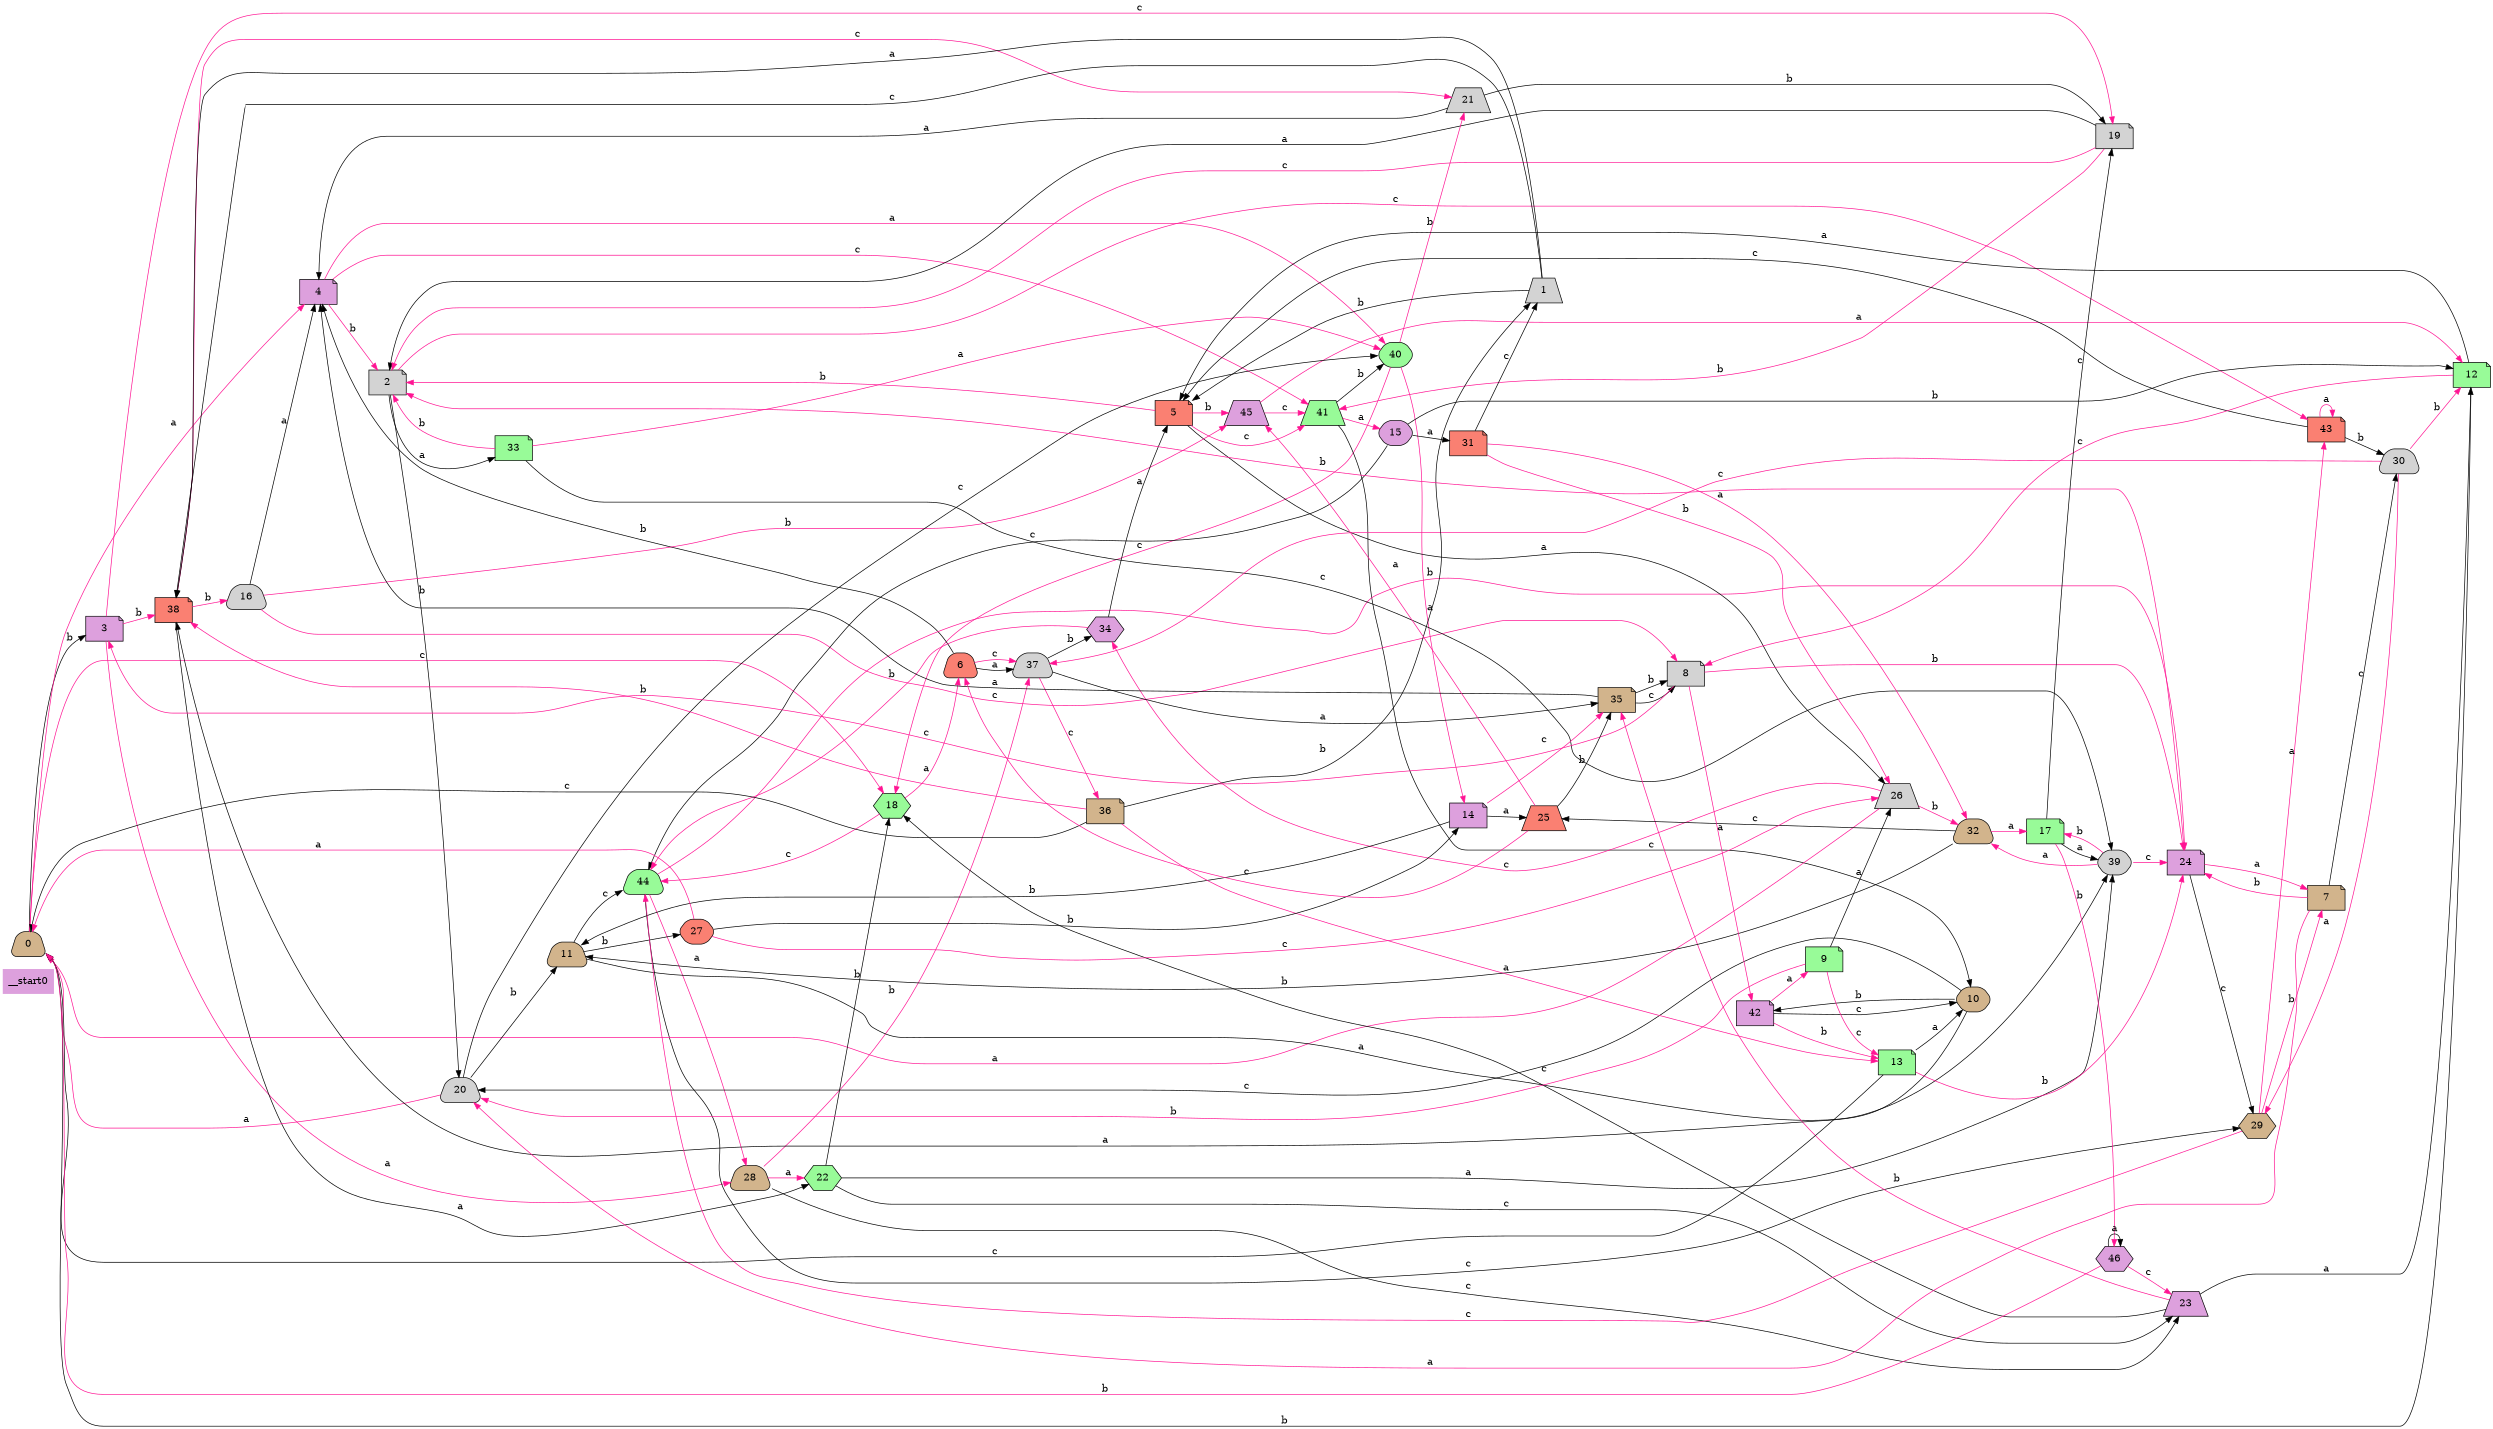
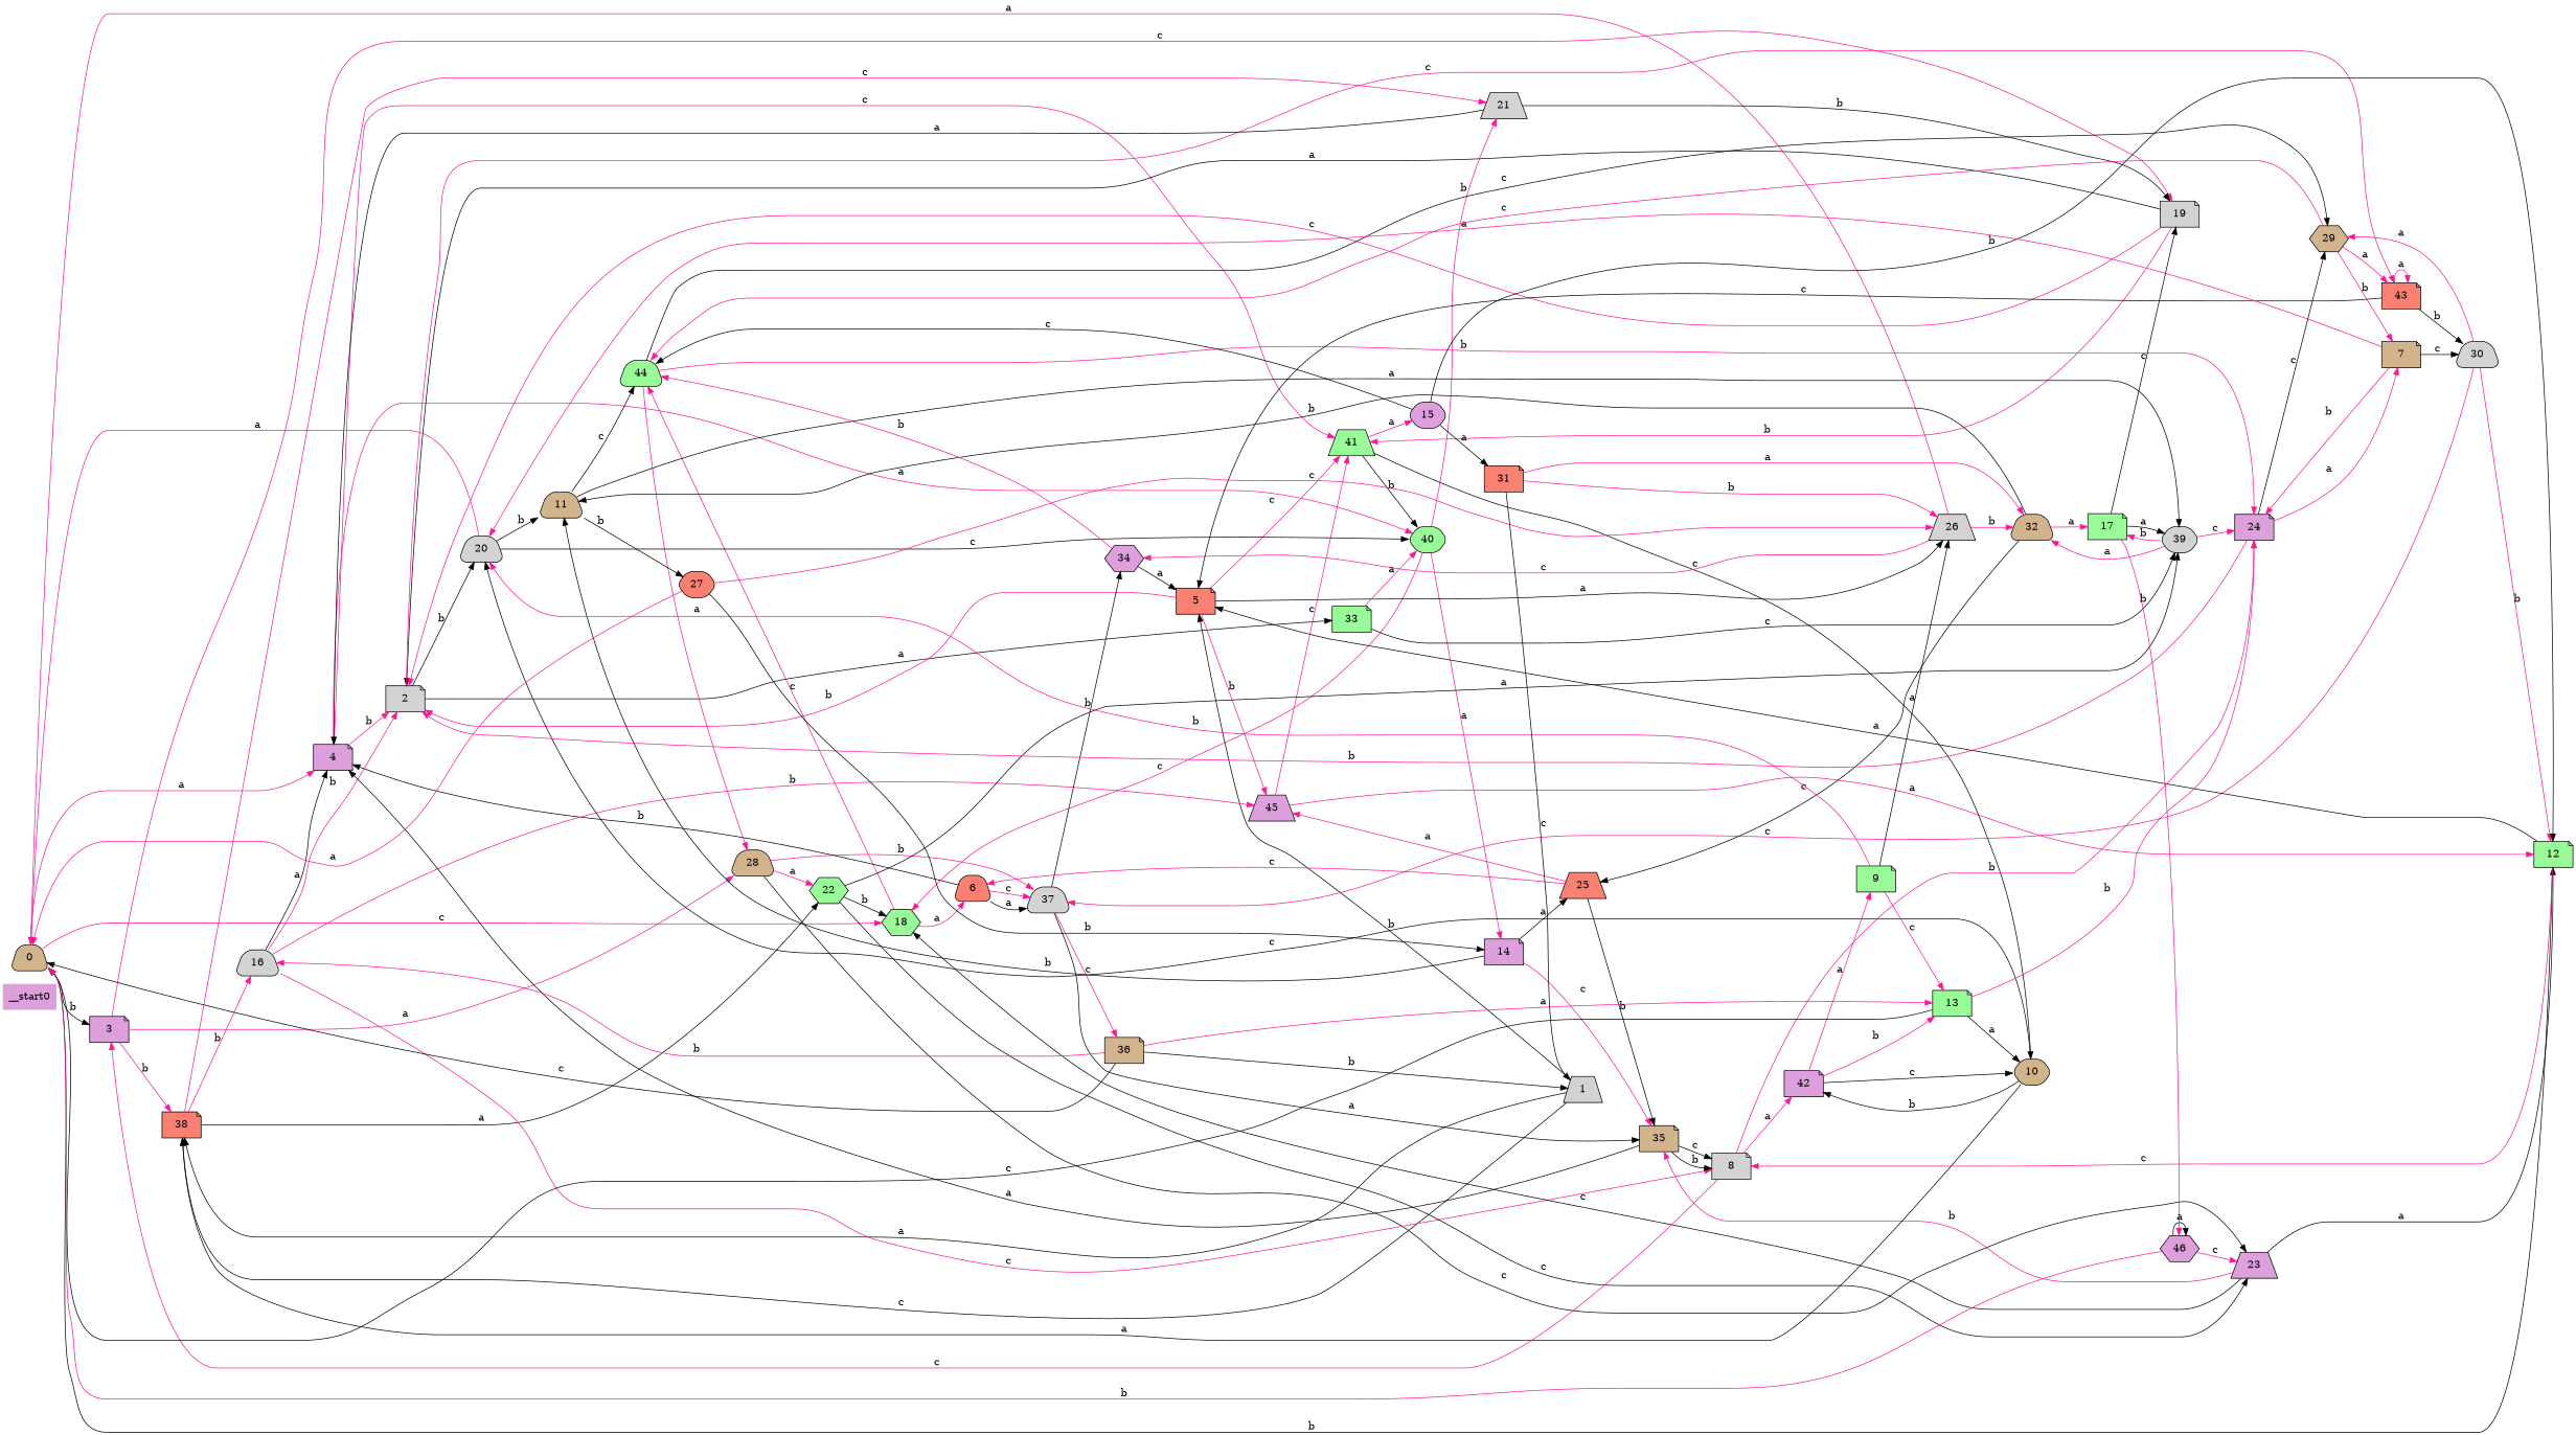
  digraph {
    rankdir=LR
    node [fillcolor=plum shape=note style="rounded,filled" color=black]
    edge [color=deeppink]
    __start0 [shape=none style=filled color=""]
    n2 [fillcolor=tan label=0 shape=trapezium]
    n3 [label=3]
    n4 [label=4 style=filled]
    n5 [fillcolor=palegreen label=18 shape=hexagon style=filled]
    n6 [fillcolor=salmon label=38 style=filled]
    n7 [fillcolor=lightgrey label=19]
    n8 [fillcolor=tan label=28 shape=trapezium]
    n9 [fillcolor=lightgrey label=2]
    n10 [fillcolor=palegreen label=40 shape=hexagon]
    n11 [fillcolor=palegreen label=41 shape=trapezium style=filled]
    n12 [fillcolor=salmon label=6 shape=trapezium]
    n13 [fillcolor=palegreen label=44 shape=trapezium]
    n14 [fillcolor=lightgrey label=1 shape=trapezium style=filled]
    n15 [fillcolor=salmon label=5 style=filled]
    n16 [fillcolor=lightgrey label=26 shape=trapezium style=filled]
    n17 [label=45 shape=trapezium style=filled]
    n18 [fillcolor=lightgrey label=16 shape=trapezium]
    n19 [fillcolor=lightgrey label=21 shape=trapezium style=filled]
    n20 [fillcolor=palegreen label=22 shape=hexagon style=filled]
    n21 [fillcolor=lightgrey label=20 shape=trapezium]
    n22 [fillcolor=palegreen label=33 style=filled]
    n23 [fillcolor=salmon label=43]
    n24 [fillcolor=tan label=11 shape=trapezium]
    n25 [fillcolor=lightgrey label=39 shape=hexagon]
    n26 [fillcolor=lightgrey label=30 shape=trapezium]
    n27 [fillcolor=lightgrey label=37 shape=trapezium]
    n28 [label=23 shape=trapezium style=filled]
    n29 [label=14]
    n30 [fillcolor=tan label=10 shape=hexagon]
    n31 [label=15 shape=hexagon]
    n32 [fillcolor=tan label=32 shape=trapezium]
    n33 [label=34 shape=hexagon style=filled]
    n34 [fillcolor=tan label=35]
    n35 [fillcolor=tan label=36 style=filled]
    n36 [fillcolor=tan label=7 style=filled]
    n37 [label=24 style=filled]
    n38 [fillcolor=tan label=29 shape=hexagon style=filled]
    n39 [fillcolor=palegreen label=12]
    n40 [fillcolor=lightgrey label=8]
    n41 [label=42 style=filled]
    n42 [fillcolor=palegreen label=9 style=filled]
    n43 [fillcolor=palegreen label=13]
    n44 [fillcolor=salmon label=27 shape=hexagon]
    n45 [fillcolor=palegreen label=17]
    n46 [fillcolor=salmon label=25 shape=trapezium style=filled]
    n47 [fillcolor=salmon label=31 style=filled]
    n48 [label=46 shape=hexagon style=filled]
    n2 -> n3 [color=black label=b]
    n2 -> n4 [label=a]
    n2 -> n5 [label=c]
    n3 -> n6 [label=b]
    n3 -> n7 [label=c]
    n3 -> n8 [label=a]
    n4 -> n9 [label=b]
    n4 -> n10 [label=a]
    n4 -> n11 [label=c]
    n5 -> n12 [label=a]
    n5 -> n13 [label=c]
    n6 -> n18 [label=b]
    n6 -> n19 [label=c]
    n6 -> n20 [color=black label=a]
    n7 -> n9 [color=black label=a]
    n7 -> n9 [label=c]
    n7 -> n11 [label=b]
    n8 -> n20 [label=a]
    n8 -> n27 [label=b]
    n8 -> n28 [color=black label=c]
    n9 -> n21 [color=black label=b]
    n9 -> n22 [color=black label=a]
    n9 -> n23 [label=c]
    n10 -> n5 [label=c]
    n10 -> n19 [label=b]
    n10 -> n29 [label=a]
    n11 -> n10 [color=black label=b]
    n11 -> n30 [color=black label=c]
    n11 -> n31 [label=a]
    n12 -> n4 [color=black label=b]
    n12 -> n27 [color=black label=a]
    n12 -> n27 [label=c]
    n13 -> n8 [label=a]
    n13 -> n37 [label=b]
    n13 -> n38 [color=black label=c]
    n14 -> n6 [color=black label=a]
    n14 -> n6 [color=black label=c]
    n14 -> n15 [color=black label=b]
    n15 -> n9 [label=b]
    n15 -> n11 [label=c]
    n15 -> n16 [color=black label=a]
    n15 -> n17 [label=b]
    n16 -> n2 [label=a]
    n16 -> n32 [label=b]
    n16 -> n33 [label=c]
    n17 -> n11 [label=c]
    n17 -> n39 [label=a]
    n18 -> n4 [color=black label=a]
    n18 -> n17 [label=b]
    n18 -> n40 [label=c]
    n19 -> n4 [color=black label=a]
    n19 -> n7 [color=black label=b]
    n20 -> n5 [color=black label=b]
    n20 -> n25 [color=black label=a]
    n20 -> n28 [color=black label=c]
    n21 -> n2 [label=a]
    n21 -> n10 [color=black label=c]
    n21 -> n24 [color=black label=b]
-   n22 -> n9 [label=b]
+   n18 -> n9 [label=b]
    n22 -> n10 [label=a]
    n22 -> n25 [color=black label=c]
    n23 -> n15 [color=black label=c]
    n23 -> n23 [label=a]
    n23 -> n26 [color=black label=b]
    n24 -> n13 [color=black label=c]
    n24 -> n25 [color=black label=a]
    n24 -> n44 [color=black label=b]
    n25 -> n32 [label=a]
    n25 -> n37 [label=c]
    n25 -> n45 [label=b]
    n26 -> n27 [label=c]
    n26 -> n38 [label=a]
    n26 -> n39 [label=b]
    n27 -> n33 [color=black label=b]
    n27 -> n34 [color=black label=a]
    n27 -> n35 [label=c]
    n28 -> n5 [color=black label=c]
    n28 -> n34 [label=b]
    n28 -> n39 [color=black label=a]
    n29 -> n24 [color=black label=b]
    n29 -> n34 [label=c]
    n29 -> n46 [color=black label=a]
    n30 -> n6 [color=black label=a]
    n30 -> n21 [color=black label=c]
    n30 -> n41 [color=black label=b]
    n31 -> n13 [color=black label=c]
    n31 -> n39 [color=black label=b]
    n31 -> n47 [color=black label=a]
    n32 -> n24 [color=black label=b]
    n32 -> n45 [label=a]
    n32 -> n46 [color=black label=c]
    n33 -> n13 [label=b]
    n33 -> n15 [color=black label=a]
    n34 -> n4 [color=black label=a]
    n34 -> n40 [color=black label=b]
    n34 -> n40 [color=black label=c]
    n35 -> n2 [color=black label=c]
-   n35 -> n6 [label=b]
+   n35 -> n18 [label=b]
    n35 -> n14 [color=black label=b]
    n35 -> n43 [label=a]
    n36 -> n21 [label=a]
    n36 -> n26 [color=black label=c]
    n36 -> n37 [label=b]
    n37 -> n9 [label=b]
    n37 -> n36 [label=a]
    n37 -> n38 [color=black label=c]
    n38 -> n13 [label=c]
    n38 -> n23 [label=a]
    n38 -> n36 [label=b]
    n39 -> n2 [color=black label=b]
    n39 -> n15 [color=black label=a]
    n39 -> n40 [label=c]
    n40 -> n3 [label=c]
    n40 -> n37 [label=b]
    n40 -> n41 [label=a]
    n41 -> n30 [color=black label=c]
    n41 -> n42 [label=a]
    n41 -> n43 [label=b]
    n42 -> n16 [color=black label=a]
    n42 -> n21 [label=b]
    n42 -> n43 [label=c]
    n43 -> n2 [color=black label=c]
    n43 -> n30 [color=black label=a]
    n43 -> n37 [label=b]
    n44 -> n2 [label=a]
    n44 -> n16 [label=c]
    n44 -> n29 [color=black label=b]
    n45 -> n7 [color=black label=c]
    n45 -> n25 [color=black label=a]
    n45 -> n48 [label=b]
    n46 -> n12 [label=c]
    n46 -> n17 [label=a]
    n46 -> n34 [color=black label=b]
    n47 -> n14 [color=black label=c]
    n47 -> n16 [label=b]
    n47 -> n32 [label=a]
    n48 -> n2 [label=b]
    n48 -> n28 [label=c]
    n48 -> n48 [color=black label=a]
  }
